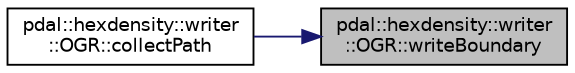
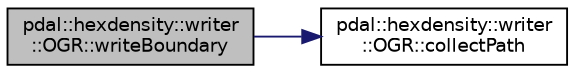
  digraph {
    rankdir=LR
    node [color=black fontname=Helvetica fontsize=10 shape=record style=filled]
    n1 [fillcolor=grey75 fontcolor=black height=0.2 label="pdal::hexdensity::writer\l::OGR::writeBoundary" width=0.4]
    n2 [fillcolor=white height=0.2 label="pdal::hexdensity::writer\l::OGR::collectPath" width=0.4]
-   n2 -> n1 [color=midnightblue fontname=Helvetica fontsize=10 labelfontname=Helvetica labelfontsize=10 style=solid]
+   n1 -> n2 [color=midnightblue fontname=Helvetica fontsize=10 labelfontname=Helvetica labelfontsize=10 style=solid]
  }
